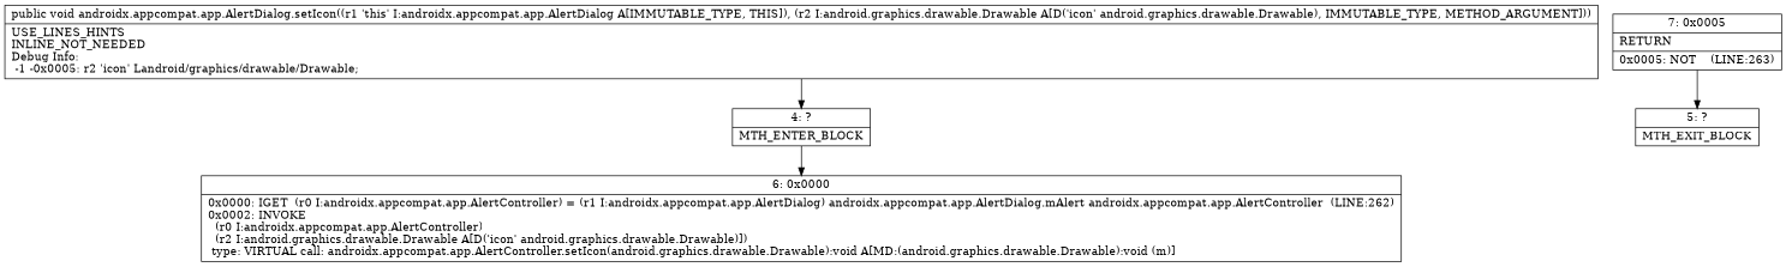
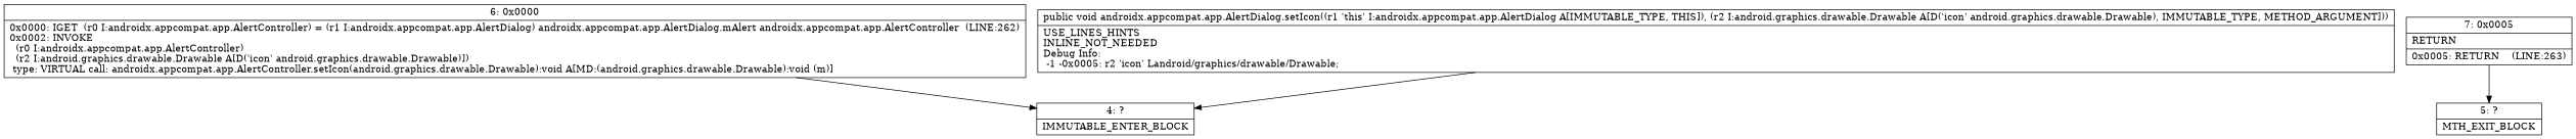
  digraph {
    node [shape=record]
-   n1 [label="{4\:\ ?|MTH_ENTER_BLOCK\l}"]
+   n1 [label="{4\:\ ?|IMMUTABLE_ENTER_BLOCK\l}"]
    n2 [label="{6\:\ 0x0000|0x0000: IGET  (r0 I:androidx.appcompat.app.AlertController) = (r1 I:androidx.appcompat.app.AlertDialog) androidx.appcompat.app.AlertDialog.mAlert androidx.appcompat.app.AlertController  (LINE:262)\l0x0002: INVOKE  \l  (r0 I:androidx.appcompat.app.AlertController)\l  (r2 I:android.graphics.drawable.Drawable A[D('icon' android.graphics.drawable.Drawable)])\l type: VIRTUAL call: androidx.appcompat.app.AlertController.setIcon(android.graphics.drawable.Drawable):void A[MD:(android.graphics.drawable.Drawable):void (m)]\l}"]
-   n3 [label="{7\:\ 0x0005|RETURN\l|0x0005: NOT    (LINE:263)\l}"]
+   n3 [label="{7\:\ 0x0005|RETURN\l|0x0005: RETURN    (LINE:263)\l}"]
    n4 [label="{5\:\ ?|MTH_EXIT_BLOCK\l}"]
    n5 [label="{public void androidx.appcompat.app.AlertDialog.setIcon((r1 'this' I:androidx.appcompat.app.AlertDialog A[IMMUTABLE_TYPE, THIS]), (r2 I:android.graphics.drawable.Drawable A[D('icon' android.graphics.drawable.Drawable), IMMUTABLE_TYPE, METHOD_ARGUMENT]))  | USE_LINES_HINTS\lINLINE_NOT_NEEDED\lDebug Info:\l  \-1 \-0x0005: r2 'icon' Landroid\/graphics\/drawable\/Drawable;\l}"]
-   n1 -> n2
+   n2 -> n1
    n3 -> n4
    n5 -> n1
  }
